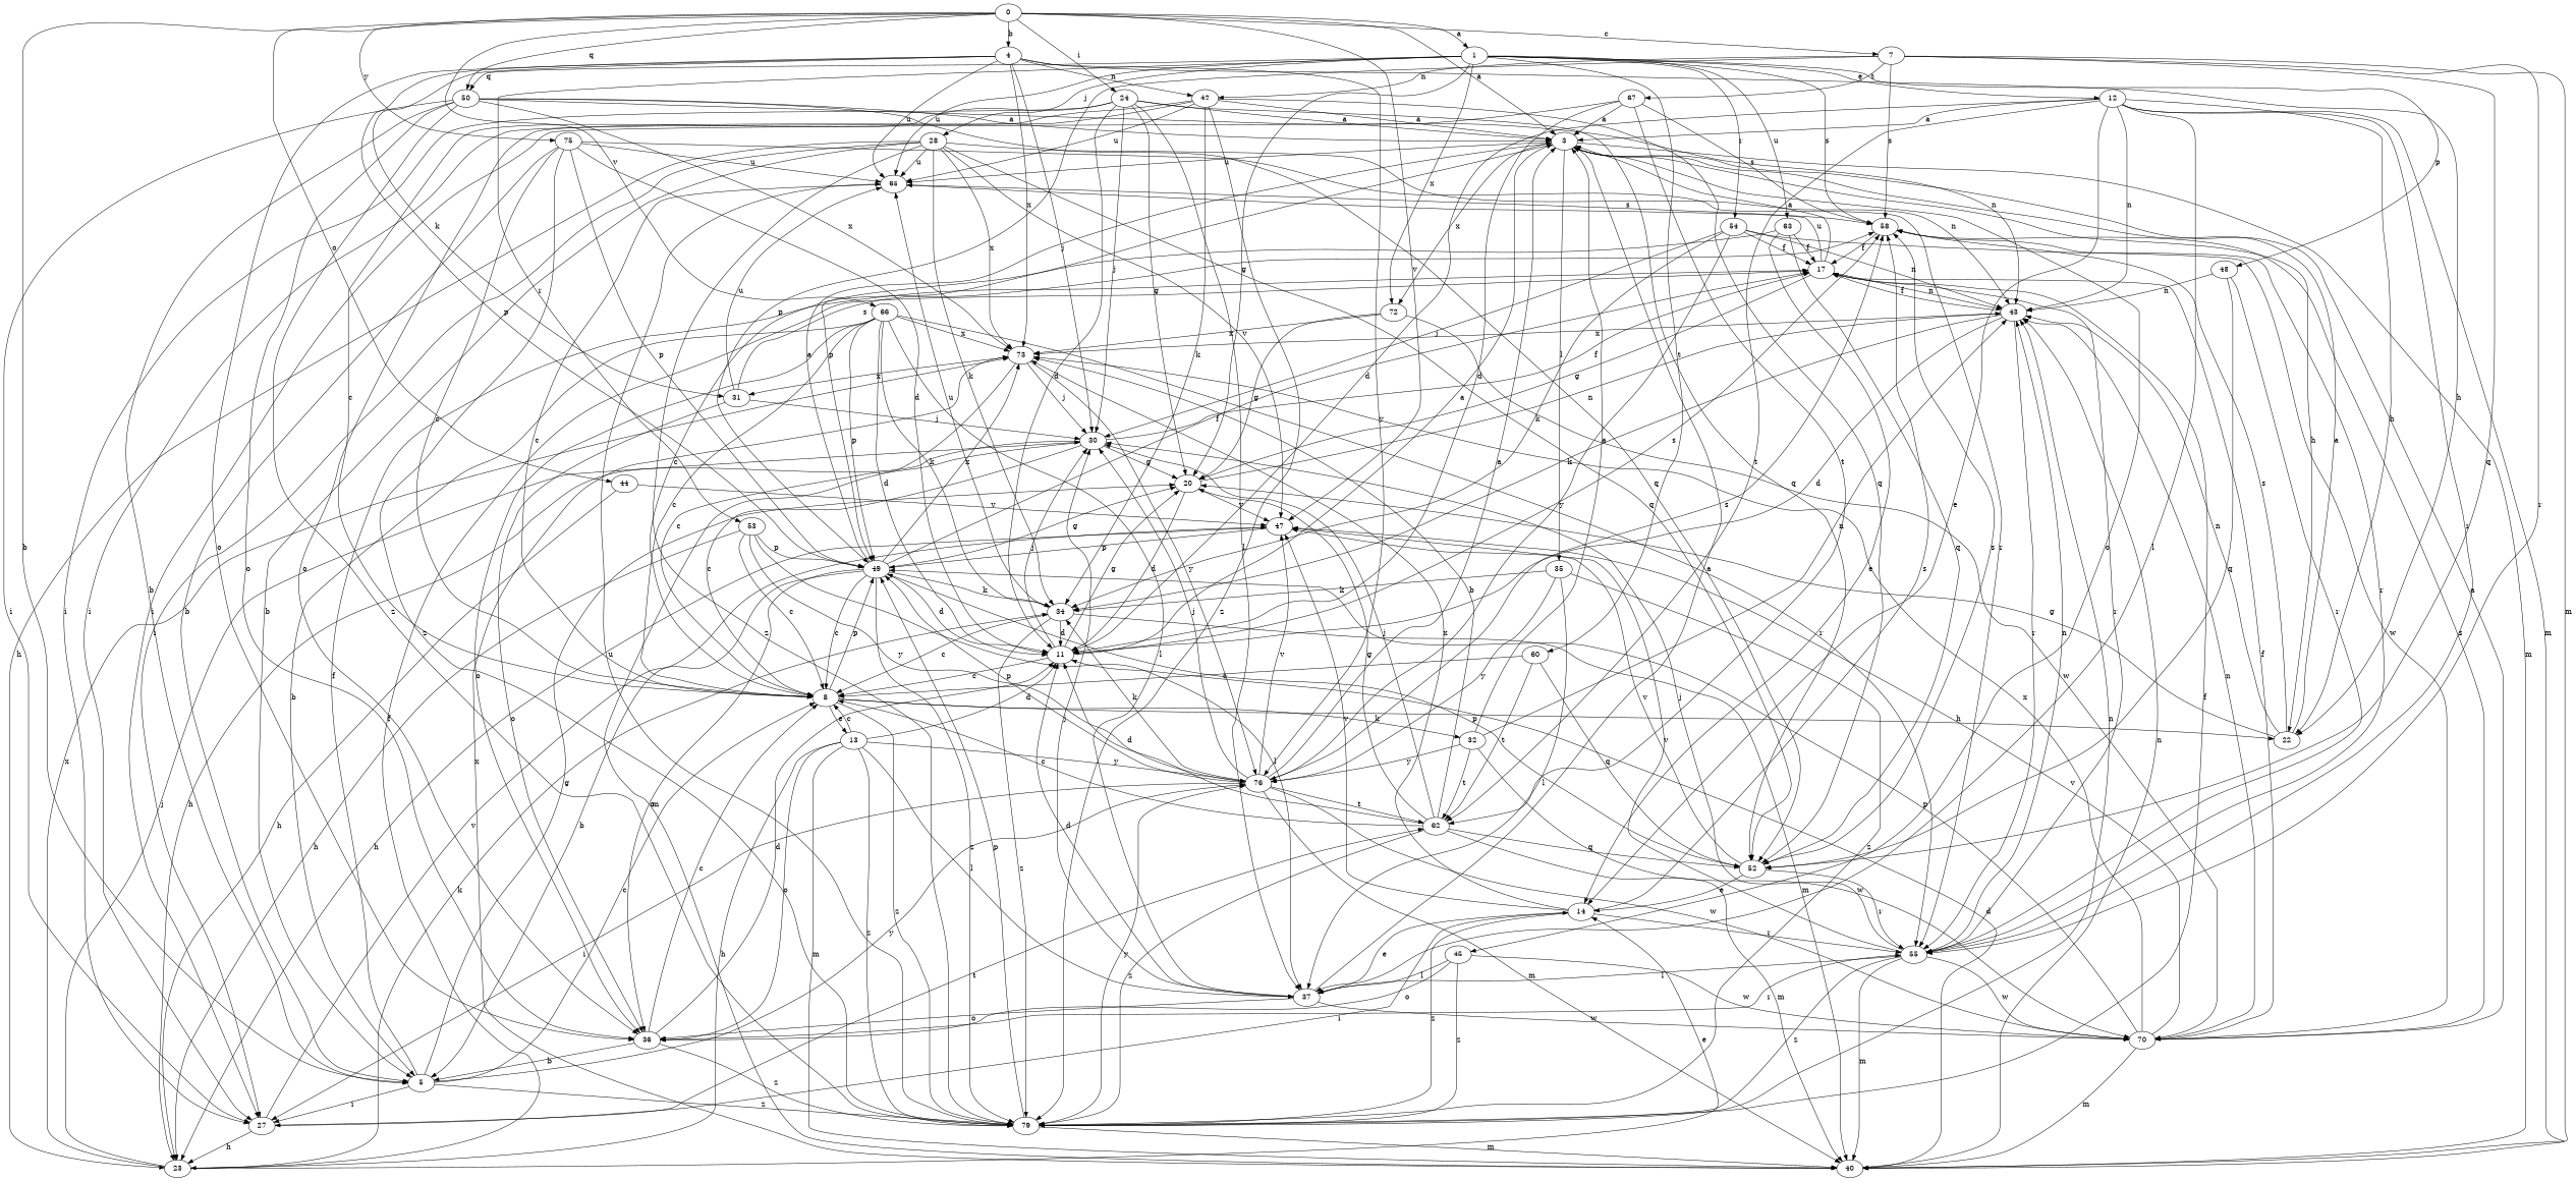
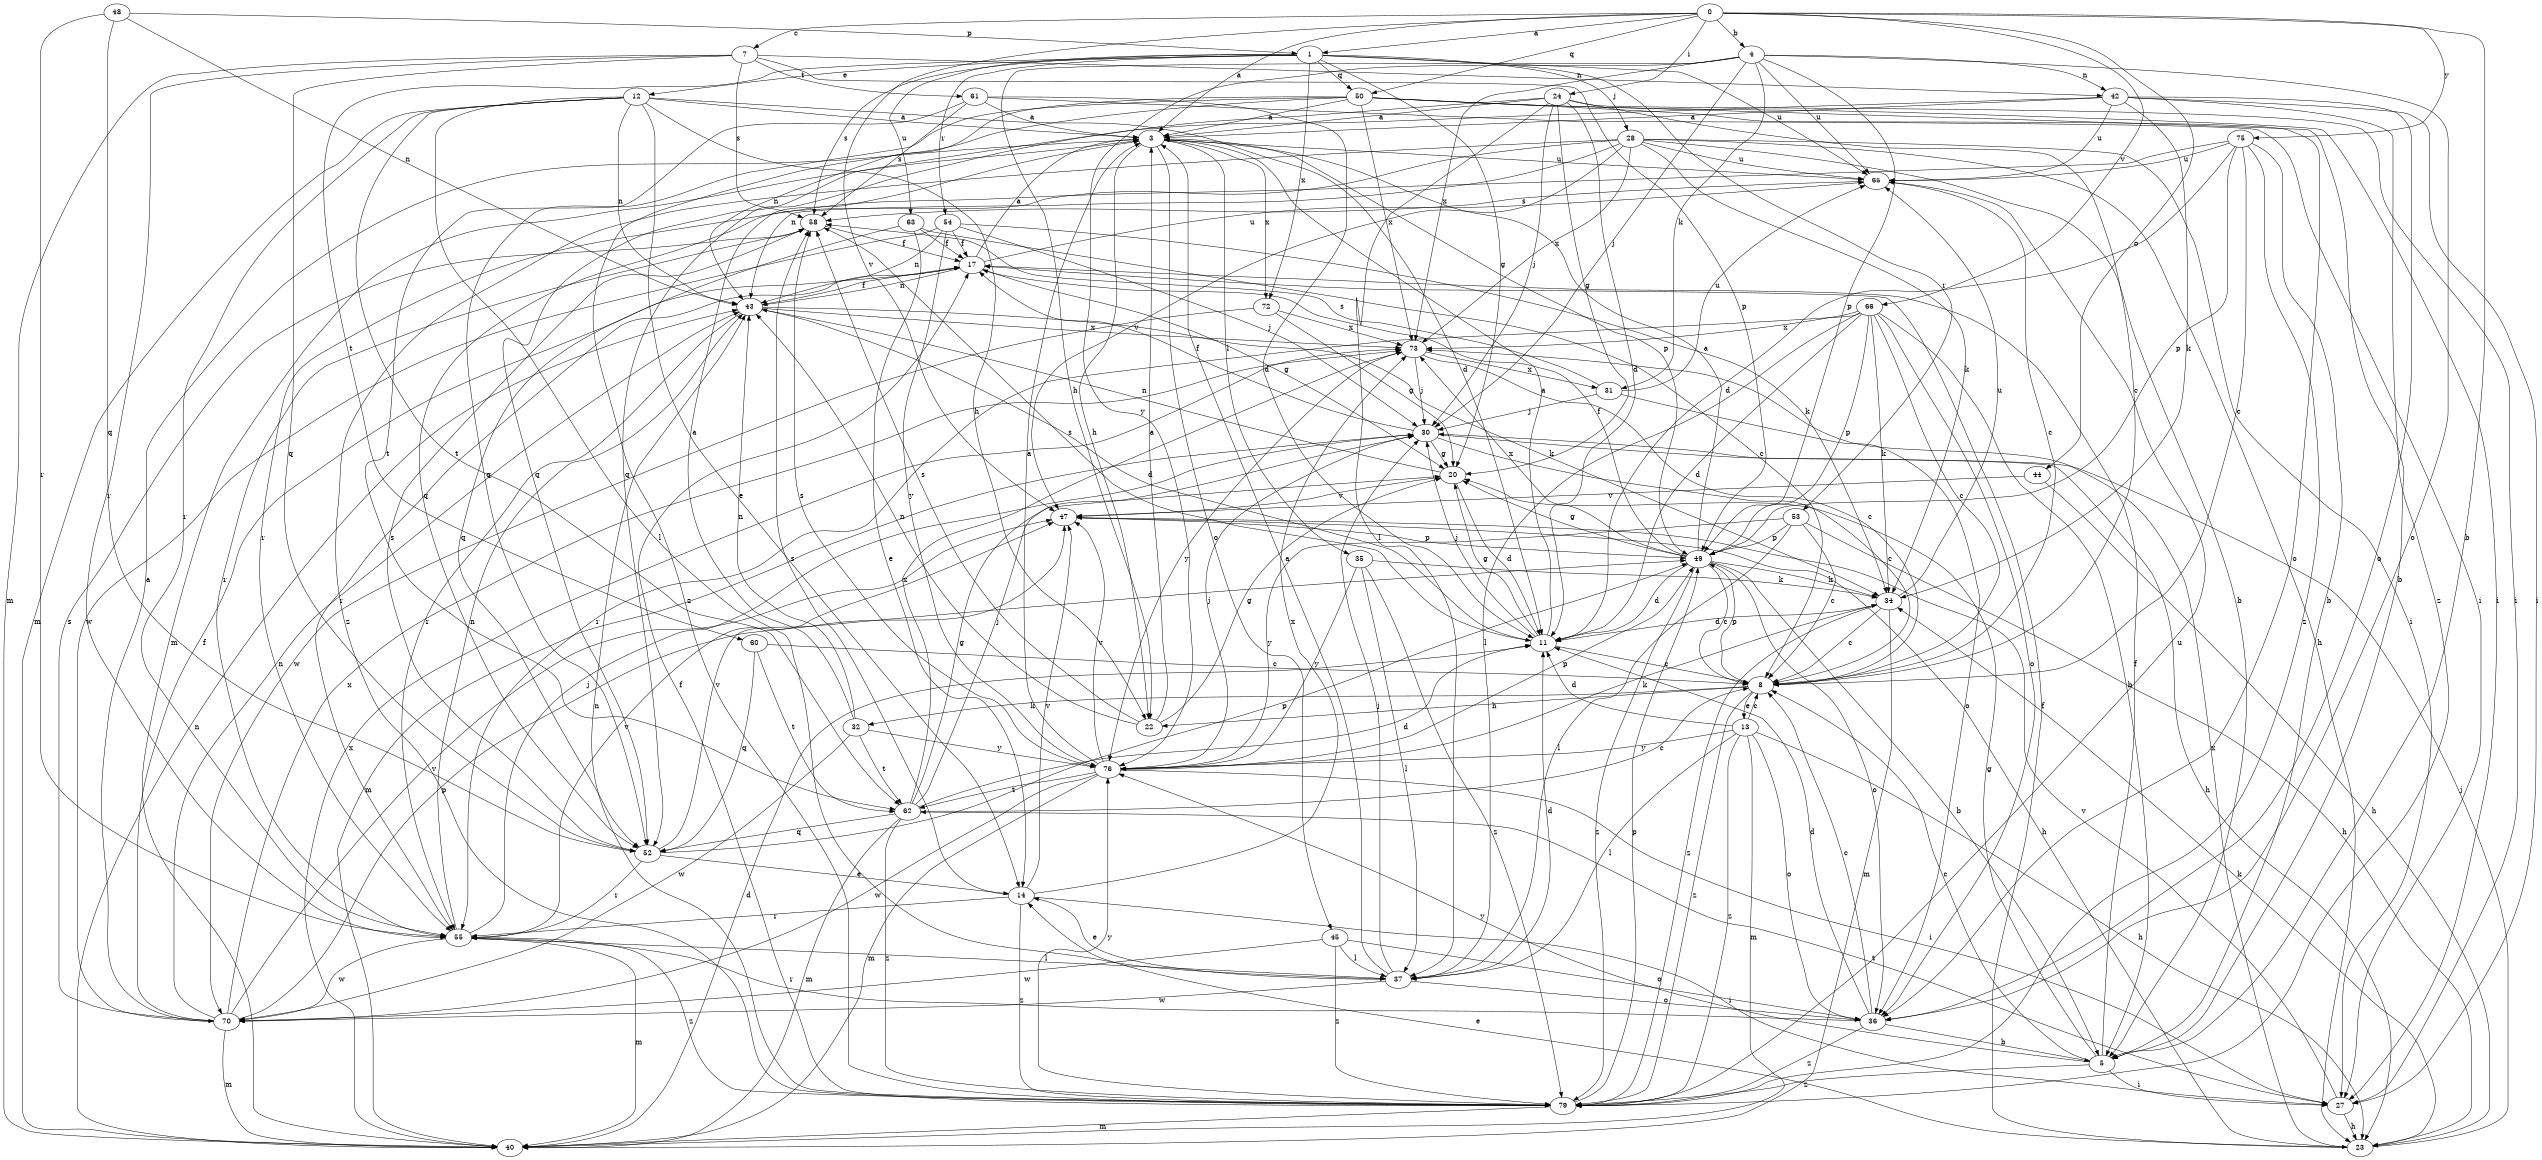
  strict digraph {
    0
    1
    3
    4
    5
    7
    24
    44
    50
    66
    n11 [label=47]
    75
    12
    20
    28
    48
    53
    54
    58
    60
    63
    65
    72
    22
    35
    40
    45
    49
    30
    31
    42
    n32 [label=36]
    73
    76
    8
    17
    27
    79
    52
    55
-   61 [label=67]
+   61
    11
    37
    23
    43
    34
    14
    62
    70
    13
    32
    0 -> 1 [label=a]
    0 -> 3 [label=a]
    0 -> 4 [label=b]
    0 -> 5 [label=b]
    0 -> 7 [label=c]
    0 -> 24 [label=i]
    0 -> 44 [label=o]
    0 -> 50 [label=q]
    0 -> 66 [label=v]
    0 -> n11 [label=v]
    0 -> 75 [label=y]
    1 -> 50 [label=q]
    1 -> 12 [label=e]
    1 -> 20 [label=g]
    1 -> 28 [label=j]
-   1 -> 48 [label=p]
+   48 -> 1 [label=p]
    1 -> 53 [label=r]
    1 -> 54 [label=r]
    1 -> 58 [label=s]
    1 -> 60 [label=t]
    1 -> 63 [label=u]
    1 -> 65 [label=u]
    1 -> 72 [label=x]
    3 -> 65 [label=u]
    3 -> 72 [label=x]
    3 -> 22 [label=h]
    3 -> 35 [label=l]
    3 -> 40 [label=m]
    3 -> 45 [label=o]
    3 -> 49 [label=p]
    4 -> 65 [label=u]
    4 -> 22 [label=h]
    4 -> 49 [label=p]
    4 -> 30 [label=j]
    4 -> 31 [label=k]
    4 -> 42 [label=n]
    4 -> n32 [label=o]
    4 -> 73 [label=x]
    4 -> 76 [label=y]
    5 -> 20 [label=g]
    5 -> 76 [label=y]
    5 -> 8 [label=c]
    5 -> 17 [label=f]
    5 -> 27 [label=i]
    5 -> 79 [label=z]
    7 -> 58 [label=s]
    7 -> 40 [label=m]
    7 -> 49 [label=p]
    7 -> 42 [label=n]
    7 -> 52 [label=q]
    7 -> 55 [label=r]
    7 -> 61 [label=t]
    24 -> 3 [label=a]
    24 -> 20 [label=g]
    24 -> 30 [label=j]
    24 -> 8 [label=c]
    24 -> 27 [label=i]
    24 -> 52 [label=q]
    24 -> 11 [label=d]
    24 -> 37 [label=l]
    44 -> n11 [label=v]
    44 -> 23 [label=h]
    50 -> 3 [label=a]
    50 -> 5 [label=b]
    50 -> n32 [label=o]
    50 -> 73 [label=x]
    50 -> 27 [label=i]
    50 -> 79 [label=z]
    50 -> 52 [label=q]
    50 -> 43 [label=n]
    66 -> 5 [label=b]
    66 -> 49 [label=p]
    66 -> n32 [label=o]
    66 -> 73 [label=x]
    66 -> 8 [label=c]
    66 -> 55 [label=r]
    66 -> 11 [label=d]
    66 -> 37 [label=l]
    66 -> 34 [label=k]
    n11 -> 49 [label=p]
    n11 -> 23 [label=h]
    75 -> 5 [label=b]
    75 -> 65 [label=u]
    75 -> 49 [label=p]
    75 -> 8 [label=c]
    75 -> 79 [label=z]
    75 -> 55 [label=r]
    75 -> 11 [label=d]
    12 -> 3 [label=a]
    12 -> 22 [label=h]
    12 -> 40 [label=m]
    12 -> 55 [label=r]
    12 -> 11 [label=d]
    12 -> 37 [label=l]
    12 -> 43 [label=n]
    12 -> 14 [label=e]
    12 -> 62 [label=t]
    20 -> n11 [label=v]
    20 -> 11 [label=d]
    20 -> 43 [label=n]
    28 -> 5 [label=b]
    28 -> n11 [label=v]
    28 -> 65 [label=u]
    28 -> 73 [label=x]
    28 -> 27 [label=i]
    28 -> 79 [label=z]
    28 -> 52 [label=q]
    28 -> 23 [label=h]
    28 -> 43 [label=n]
    28 -> 34 [label=k]
    48 -> 52 [label=q]
    48 -> 55 [label=r]
    48 -> 43 [label=n]
    53 -> 49 [label=p]
    53 -> 76 [label=y]
    53 -> 8 [label=c]
    53 -> 37 [label=l]
    53 -> 23 [label=h]
    54 -> 30 [label=j]
    54 -> 76 [label=y]
    54 -> 17 [label=f]
    54 -> 43 [label=n]
    54 -> 34 [label=k]
    54 -> 70 [label=w]
    58 -> 17 [label=f]
    58 -> 55 [label=r]
    60 -> 8 [label=c]
    60 -> 52 [label=q]
    60 -> 62 [label=t]
    63 -> 8 [label=c]
    63 -> 17 [label=f]
    63 -> 52 [label=q]
    63 -> 14 [label=e]
    65 -> 58 [label=s]
    65 -> 8 [label=c]
    72 -> 20 [label=g]
    72 -> 73 [label=x]
    72 -> 70 [label=w]
    22 -> 3 [label=a]
    22 -> 20 [label=g]
    22 -> 58 [label=s]
    22 -> 43 [label=n]
    35 -> 76 [label=y]
    35 -> 79 [label=z]
    35 -> 37 [label=l]
    35 -> 34 [label=k]
    40 -> 73 [label=x]
    40 -> 11 [label=d]
    40 -> 43 [label=n]
    45 -> n32 [label=o]
    45 -> 79 [label=z]
    45 -> 37 [label=l]
    45 -> 70 [label=w]
    49 -> 3 [label=a]
    49 -> 5 [label=b]
    49 -> 20 [label=g]
    49 -> n32 [label=o]
    49 -> 73 [label=x]
    49 -> 8 [label=c]
    49 -> 17 [label=f]
    49 -> 79 [label=z]
    49 -> 11 [label=d]
    49 -> 34 [label=k]
    30 -> 20 [label=g]
    30 -> 40 [label=m]
    30 -> 8 [label=c]
    30 -> 17 [label=f]
    30 -> 23 [label=h]
    31 -> 58 [label=s]
    31 -> 65 [label=u]
    31 -> 30 [label=j]
    31 -> n32 [label=o]
    42 -> 3 [label=a]
    42 -> 65 [label=u]
    42 -> n32 [label=o]
    42 -> 27 [label=i]
    42 -> 79 [label=z]
    42 -> 52 [label=q]
    42 -> 34 [label=k]
    n32 -> 5 [label=b]
    n32 -> 8 [label=c]
    n32 -> 79 [label=z]
    n32 -> 55 [label=r]
    n32 -> 11 [label=d]
    73 -> 30 [label=j]
    73 -> 31 [label=x]
    73 -> 76 [label=y]
    73 -> 8 [label=c]
    76 -> 3 [label=a]
    76 -> n11 [label=v]
    76 -> 58 [label=s]
    76 -> 40 [label=m]
    76 -> 49 [label=p]
    76 -> 30 [label=j]
    76 -> 27 [label=i]
    76 -> 34 [label=k]
    76 -> 62 [label=t]
    76 -> 70 [label=w]
    8 -> 22 [label=h]
    8 -> 49 [label=p]
    8 -> 79 [label=z]
    8 -> 13 [label=e]
    8 -> 32 [label=k]
    17 -> 3 [label=a]
    17 -> 20 [label=g]
    17 -> 65 [label=u]
    17 -> 55 [label=r]
    17 -> 43 [label=n]
    27 -> n11 [label=v]
    27 -> 23 [label=h]
    27 -> 62 [label=t]
    79 -> 65 [label=u]
    79 -> 40 [label=m]
    79 -> 49 [label=p]
    79 -> 76 [label=y]
    79 -> 17 [label=f]
    79 -> 43 [label=n]
    52 -> n11 [label=v]
    52 -> 58 [label=s]
    52 -> 49 [label=p]
    52 -> 55 [label=r]
    52 -> 14 [label=e]
    55 -> n11 [label=v]
    55 -> 40 [label=m]
    55 -> 30 [label=j]
    55 -> 79 [label=z]
    55 -> 37 [label=l]
    55 -> 43 [label=n]
    55 -> 70 [label=w]
    61 -> 3 [label=a]
    61 -> 58 [label=s]
    61 -> 27 [label=i]
    61 -> 11 [label=d]
    61 -> 62 [label=t]
    11 -> 3 [label=a]
    11 -> 20 [label=g]
    11 -> 58 [label=s]
    11 -> 30 [label=j]
    11 -> 8 [label=c]
    37 -> 3 [label=a]
    37 -> 30 [label=j]
    37 -> n32 [label=o]
    37 -> 11 [label=d]
    37 -> 14 [label=e]
    37 -> 70 [label=w]
    23 -> 30 [label=j]
    23 -> 73 [label=x]
    23 -> 17 [label=f]
    23 -> 34 [label=k]
    23 -> 14 [label=e]
    43 -> 73 [label=x]
    43 -> 17 [label=f]
    43 -> 55 [label=r]
    43 -> 11 [label=d]
    43 -> 34 [label=k]
    34 -> 65 [label=u]
    34 -> 40 [label=m]
    34 -> 8 [label=c]
    34 -> 79 [label=z]
    34 -> 11 [label=d]
    14 -> n11 [label=v]
    14 -> 58 [label=s]
    14 -> 73 [label=x]
    14 -> 27 [label=i]
    14 -> 79 [label=z]
    14 -> 55 [label=r]
    62 -> 20 [label=g]
    62 -> 40 [label=m]
    62 -> 30 [label=j]
-   62 -> 73 [label=b]
+   62 -> 73 [label=x]
    62 -> 8 [label=c]
    62 -> 79 [label=z]
    62 -> 52 [label=q]
    62 -> 11 [label=d]
    70 -> 3 [label=a]
    70 -> n11 [label=v]
    70 -> 58 [label=s]
    70 -> 40 [label=m]
    70 -> 49 [label=p]
    70 -> 73 [label=x]
    70 -> 17 [label=f]
    70 -> 43 [label=n]
    13 -> 40 [label=m]
    13 -> n32 [label=o]
    13 -> 76 [label=y]
    13 -> 8 [label=c]
    13 -> 79 [label=z]
    13 -> 11 [label=d]
    13 -> 37 [label=l]
    13 -> 23 [label=h]
    32 -> 3 [label=a]
    32 -> 76 [label=y]
    32 -> 43 [label=n]
    32 -> 62 [label=t]
    32 -> 70 [label=w]
  }
